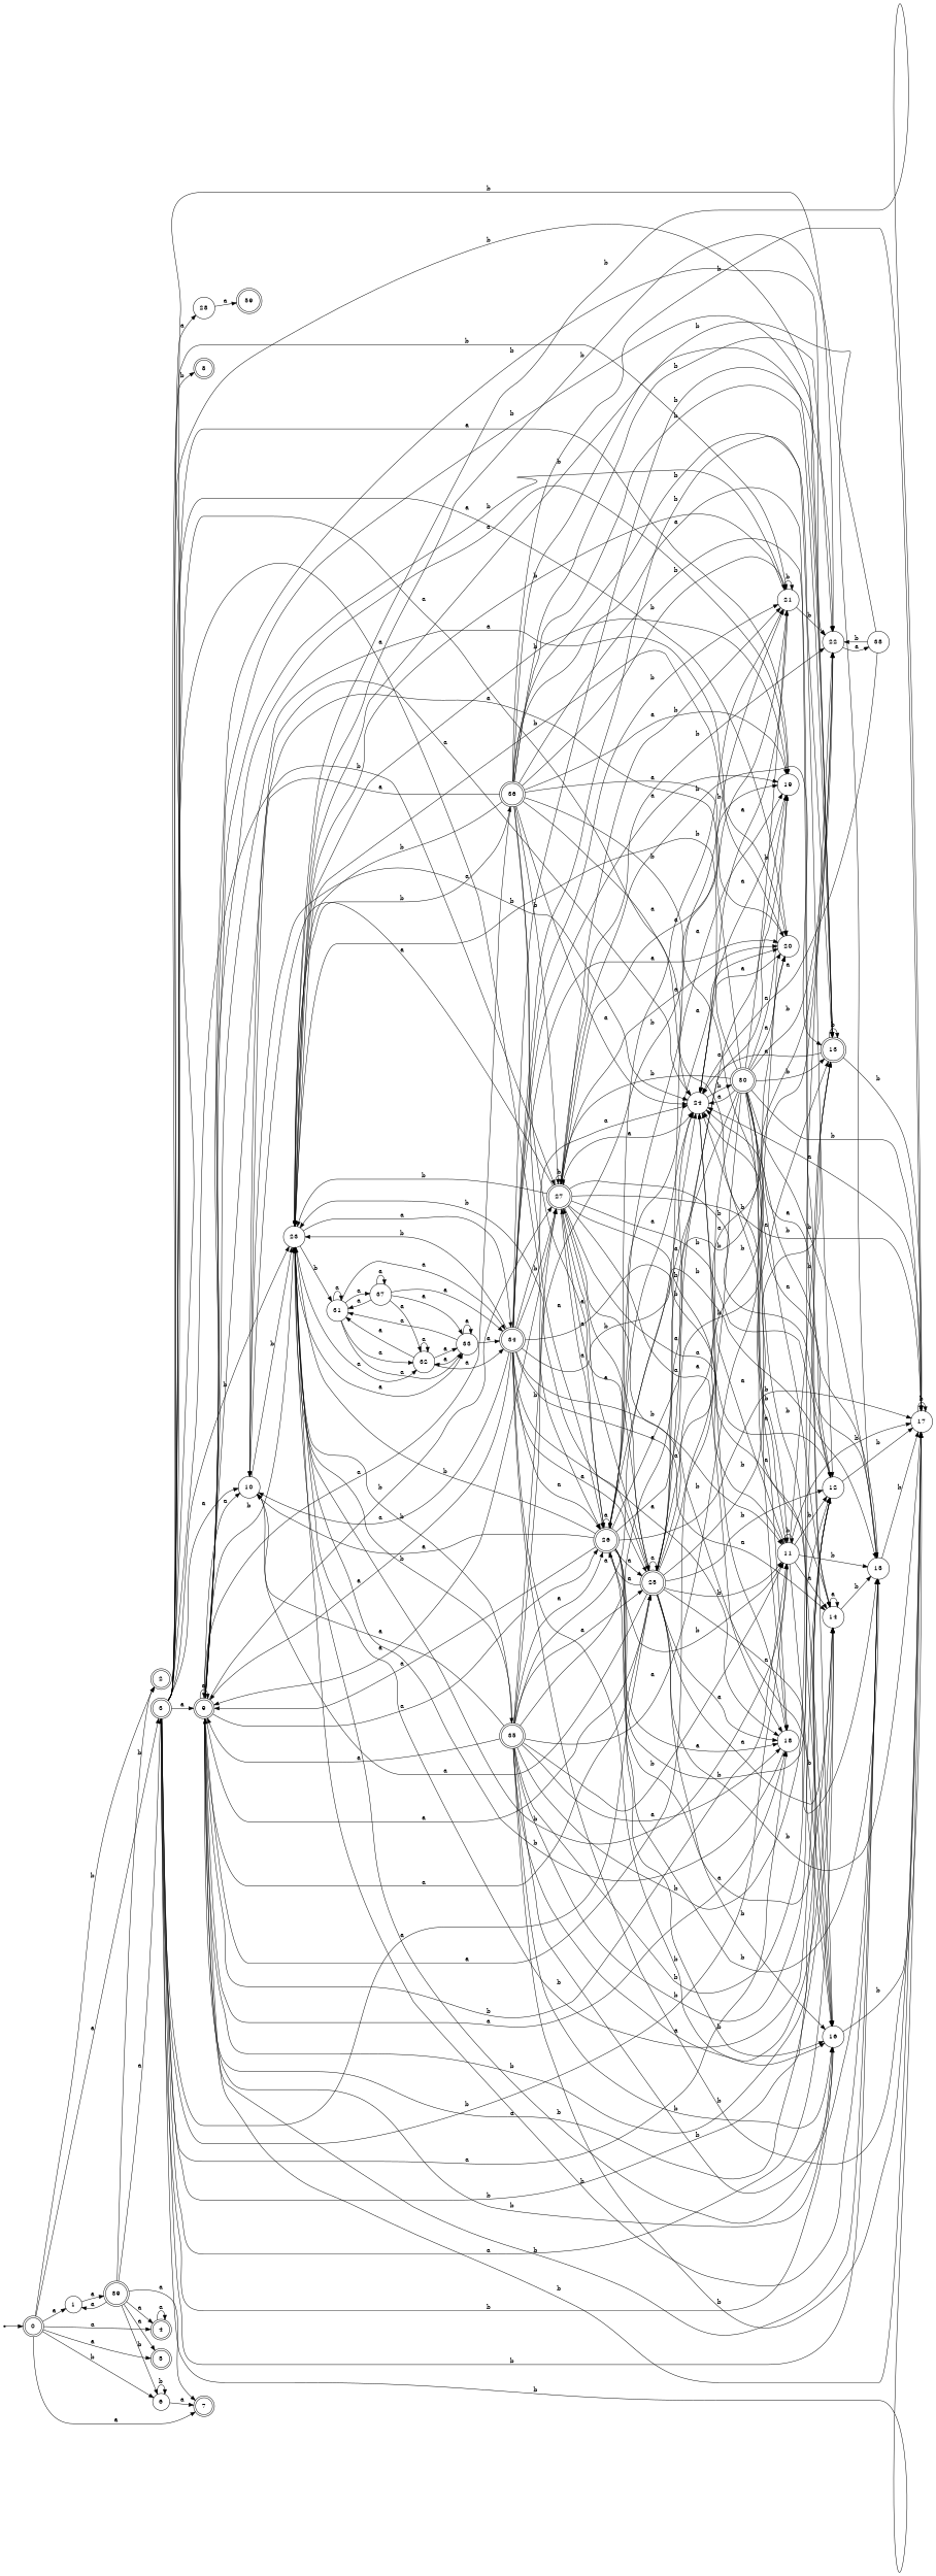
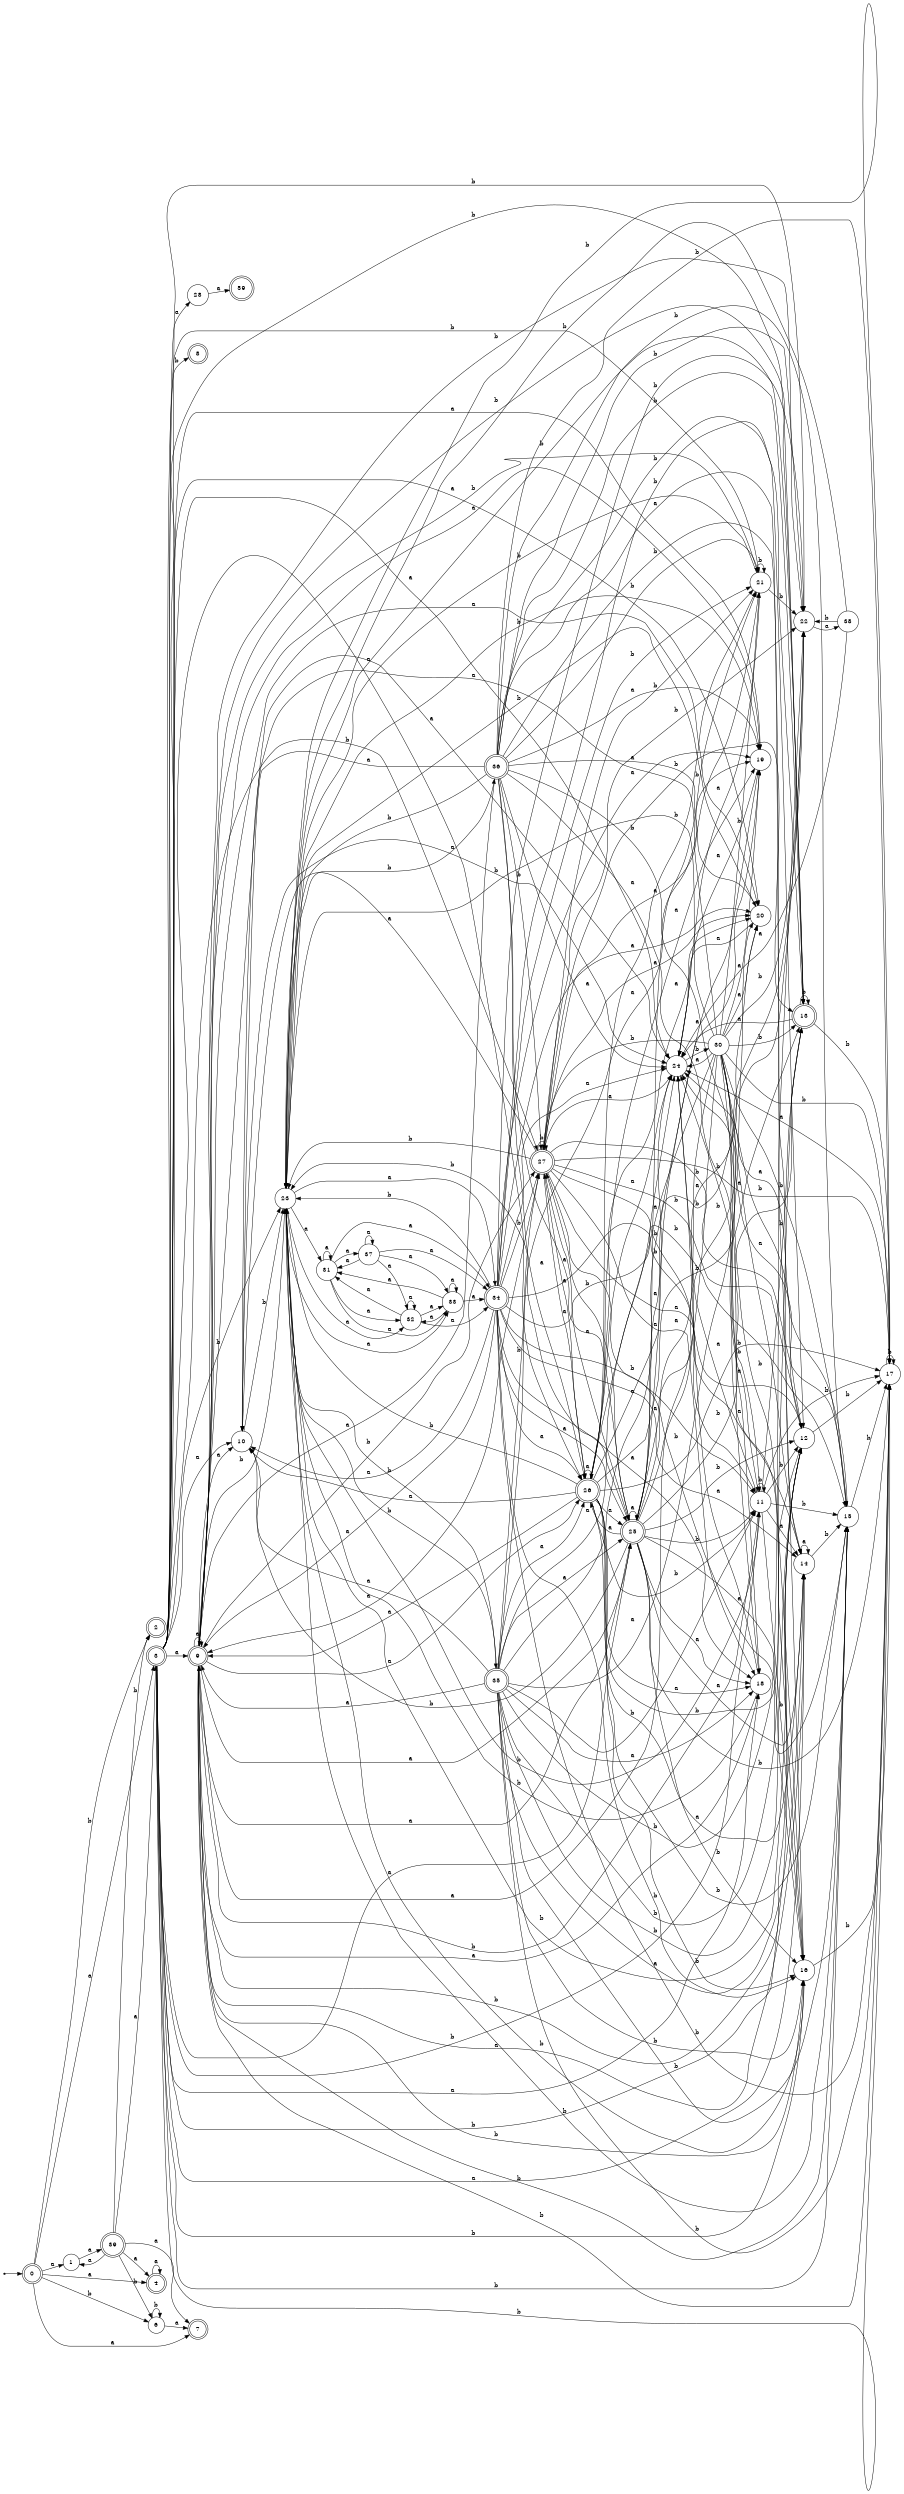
  digraph {
    rankdir=LR
    node [shape=circle]
    dummy0 [shape=point]
    0 [shape=doublecircle]
    1
    2 [shape=doublecircle]
    3 [shape=doublecircle]
    4 [shape=doublecircle]
-   5 [shape=doublecircle]
    6
    7 [shape=doublecircle]
    39 [shape=doublecircle]
    8 [shape=doublecircle]
    9 [shape=doublecircle]
    10
    11
    12
    13 [shape=doublecircle]
    14
    15
    16
    17
    18
    19
    20
    21
    22
    23
    24
    25 [shape=doublecircle]
    26 [shape=doublecircle]
    27 [shape=doublecircle]
    28
    38
    31
    32
    33
    34 [shape=doublecircle]
    35 [shape=doublecircle]
    36 [shape=doublecircle]
-   30 [shape=doublecircle]
+   30
    n40 [label=59 shape=doublecircle]
    37
    dummy0 -> 0
    0 -> 1 [label=a]
    0 -> 2 [label=b]
    0 -> 3 [label=a]
    0 -> 4 [label=a]
-   0 -> 5 [label=a]
    0 -> 6 [label=b]
    0 -> 7 [label=a]
    1 -> 39 [label=a]
    3 -> 8 [label=b]
    3 -> 9 [label=a]
    3 -> 10 [label=a]
    3 -> 11 [label=b]
    3 -> 12 [label=b]
    3 -> 13 [label=b]
    3 -> 14 [label=a]
    3 -> 15 [label=b]
    3 -> 16 [label=b]
    3 -> 17 [label=b]
    3 -> 18 [label=a]
    3 -> 19 [label=a]
    3 -> 20 [label=a]
    3 -> 21 [label=b]
    3 -> 22 [label=b]
    3 -> 23 [label=b]
    3 -> 24 [label=a]
    3 -> 25 [label=a]
    3 -> 26 [label=a]
    3 -> 27 [label=b]
    3 -> 28 [label=a]
    4 -> 4 [label=a]
    6 -> 6 [label=b]
    6 -> 7 [label=a]
    39 -> 1 [label=a]
    39 -> 2 [label=b]
    39 -> 3 [label=a]
    39 -> 4 [label=a]
-   39 -> 5 [label=a]
    39 -> 6 [label=b]
    39 -> 7 [label=a]
    9 -> 9 [label=a]
    9 -> 10 [label=a]
    9 -> 11 [label=b]
    9 -> 12 [label=b]
    9 -> 13 [label=b]
    9 -> 14 [label=a]
    9 -> 15 [label=b]
    9 -> 16 [label=b]
    9 -> 17 [label=b]
    9 -> 18 [label=a]
    9 -> 19 [label=a]
    9 -> 20 [label=a]
    9 -> 21 [label=b]
    9 -> 22 [label=b]
    9 -> 23 [label=b]
    9 -> 24 [label=a]
    9 -> 25 [label=a]
    9 -> 26 [label=a]
    9 -> 27 [label=b]
    10 -> 23 [label=b]
    10 -> 24 [label=a]
    11 -> 11 [label=b]
    11 -> 12 [label=b]
    11 -> 13 [label=b]
    11 -> 14 [label=a]
    11 -> 15 [label=b]
    11 -> 16 [label=b]
    11 -> 17 [label=b]
    11 -> 23 [label=b]
    11 -> 24 [label=a]
    12 -> 17 [label=b]
    12 -> 23 [label=b]
    12 -> 24 [label=a]
    13 -> 13 [label=b]
    13 -> 17 [label=b]
    13 -> 23 [label=b]
    13 -> 24 [label=a]
    14 -> 14 [label=a]
    14 -> 15 [label=b]
    15 -> 17 [label=b]
    15 -> 23 [label=b]
    15 -> 24 [label=a]
    16 -> 17 [label=b]
    16 -> 23 [label=b]
    16 -> 24 [label=a]
    17 -> 17 [label=b]
    17 -> 23 [label=b]
    17 -> 24 [label=a]
    18 -> 23 [label=b]
    18 -> 24 [label=a]
    19 -> 23 [label=b]
    19 -> 24 [label=a]
    20 -> 23 [label=b]
    20 -> 24 [label=a]
    21 -> 21 [label=b]
    21 -> 22 [label=b]
    21 -> 23 [label=b]
    21 -> 24 [label=a]
    22 -> 38 [label=a]
-   23 -> 31 [label=b]
+   23 -> 31 [label=a]
    23 -> 32 [label=a]
    23 -> 33 [label=a]
    23 -> 34 [label=a]
    23 -> 35 [label=b]
    23 -> 36 [label=b]
    24 -> 30 [label=b]
    25 -> 9 [label=a]
-   25 -> 10 [label=a]
+   25 -> 10 [label=b]
    25 -> 11 [label=b]
    25 -> 12 [label=b]
    25 -> 13 [label=b]
    25 -> 14 [label=a]
    25 -> 15 [label=a]
    25 -> 16 [label=b]
    25 -> 17 [label=b]
    25 -> 18 [label=a]
    25 -> 19 [label=a]
    25 -> 20 [label=a]
    25 -> 21 [label=b]
    25 -> 22 [label=b]
    25 -> 23 [label=b]
    25 -> 24 [label=a]
    25 -> 25 [label=a]
    25 -> 26 [label=a]
    25 -> 27 [label=b]
    26 -> 9 [label=a]
    26 -> 10 [label=a]
    26 -> 11 [label=b]
    26 -> 12 [label=b]
    26 -> 13 [label=b]
    26 -> 14 [label=a]
    26 -> 15 [label=b]
    26 -> 16 [label=b]
    26 -> 17 [label=b]
    26 -> 18 [label=a]
    26 -> 19 [label=a]
    26 -> 20 [label=a]
    26 -> 21 [label=b]
    26 -> 22 [label=b]
    26 -> 23 [label=b]
    26 -> 24 [label=a]
    26 -> 25 [label=a]
    26 -> 26 [label=a]
    26 -> 27 [label=a]
    27 -> 9 [label=a]
    27 -> 10 [label=a]
    27 -> 11 [label=b]
    27 -> 12 [label=b]
    27 -> 13 [label=b]
    27 -> 14 [label=a]
    27 -> 15 [label=b]
    27 -> 16 [label=b]
    27 -> 17 [label=b]
    27 -> 18 [label=a]
    27 -> 19 [label=a]
    27 -> 20 [label=a]
    27 -> 21 [label=b]
    27 -> 22 [label=b]
    27 -> 23 [label=b]
    27 -> 24 [label=a]
    27 -> 25 [label=a]
    27 -> 26 [label=a]
    27 -> 27 [label=b]
    28 -> n40 [label=a]
    38 -> 22 [label=b]
    38 -> 23 [label=b]
    38 -> 24 [label=a]
    31 -> 31 [label=a]
    31 -> 32 [label=a]
    31 -> 33 [label=a]
    31 -> 34 [label=a]
    31 -> 37 [label=a]
    32 -> 31 [label=a]
    32 -> 32 [label=a]
    32 -> 33 [label=a]
    32 -> 34 [label=a]
    33 -> 31 [label=a]
    33 -> 32 [label=a]
    33 -> 33 [label=a]
    33 -> 34 [label=a]
    34 -> 9 [label=a]
    34 -> 10 [label=a]
    34 -> 11 [label=b]
    34 -> 12 [label=b]
    34 -> 13 [label=b]
    34 -> 14 [label=a]
    34 -> 15 [label=b]
    34 -> 16 [label=b]
    34 -> 17 [label=b]
    34 -> 18 [label=a]
    34 -> 19 [label=a]
    34 -> 20 [label=a]
    34 -> 21 [label=b]
    34 -> 22 [label=b]
    34 -> 23 [label=b]
    34 -> 24 [label=a]
    34 -> 25 [label=a]
    34 -> 26 [label=a]
    34 -> 27 [label=b]
    35 -> 9 [label=a]
    35 -> 10 [label=a]
    35 -> 11 [label=b]
    35 -> 12 [label=b]
    35 -> 13 [label=b]
    35 -> 14 [label=a]
    35 -> 15 [label=b]
    35 -> 16 [label=b]
    35 -> 17 [label=b]
    35 -> 18 [label=a]
    35 -> 19 [label=a]
    35 -> 20 [label=a]
-   35 -> 21 [label=b]
+   35 -> 21 [label=a]
    35 -> 22 [label=b]
    35 -> 23 [label=b]
    35 -> 24 [label=a]
    35 -> 25 [label=a]
    35 -> 26 [label=a]
    35 -> 27 [label=b]
    36 -> 9 [label=a]
    36 -> 10 [label=a]
    36 -> 11 [label=b]
    36 -> 12 [label=b]
    36 -> 13 [label=b]
    36 -> 14 [label=a]
    36 -> 15 [label=b]
    36 -> 16 [label=b]
    36 -> 17 [label=b]
    36 -> 18 [label=a]
    36 -> 19 [label=a]
    36 -> 20 [label=a]
    36 -> 21 [label=b]
    36 -> 22 [label=b]
    36 -> 23 [label=b]
    36 -> 24 [label=a]
    36 -> 25 [label=a]
    36 -> 26 [label=a]
    36 -> 27 [label=b]
    30 -> 9 [label=a]
    30 -> 10 [label=a]
    30 -> 11 [label=b]
    30 -> 12 [label=b]
    30 -> 13 [label=b]
    30 -> 14 [label=a]
    30 -> 15 [label=b]
    30 -> 16 [label=b]
    30 -> 17 [label=b]
    30 -> 18 [label=a]
    30 -> 19 [label=a]
    30 -> 20 [label=a]
    30 -> 21 [label=b]
    30 -> 22 [label=b]
    30 -> 23 [label=b]
    30 -> 24 [label=a]
    30 -> 25 [label=a]
    30 -> 26 [label=a]
    30 -> 27 [label=b]
    37 -> 31 [label=a]
    37 -> 32 [label=a]
    37 -> 33 [label=a]
    37 -> 34 [label=a]
    37 -> 37 [label=a]
  }
